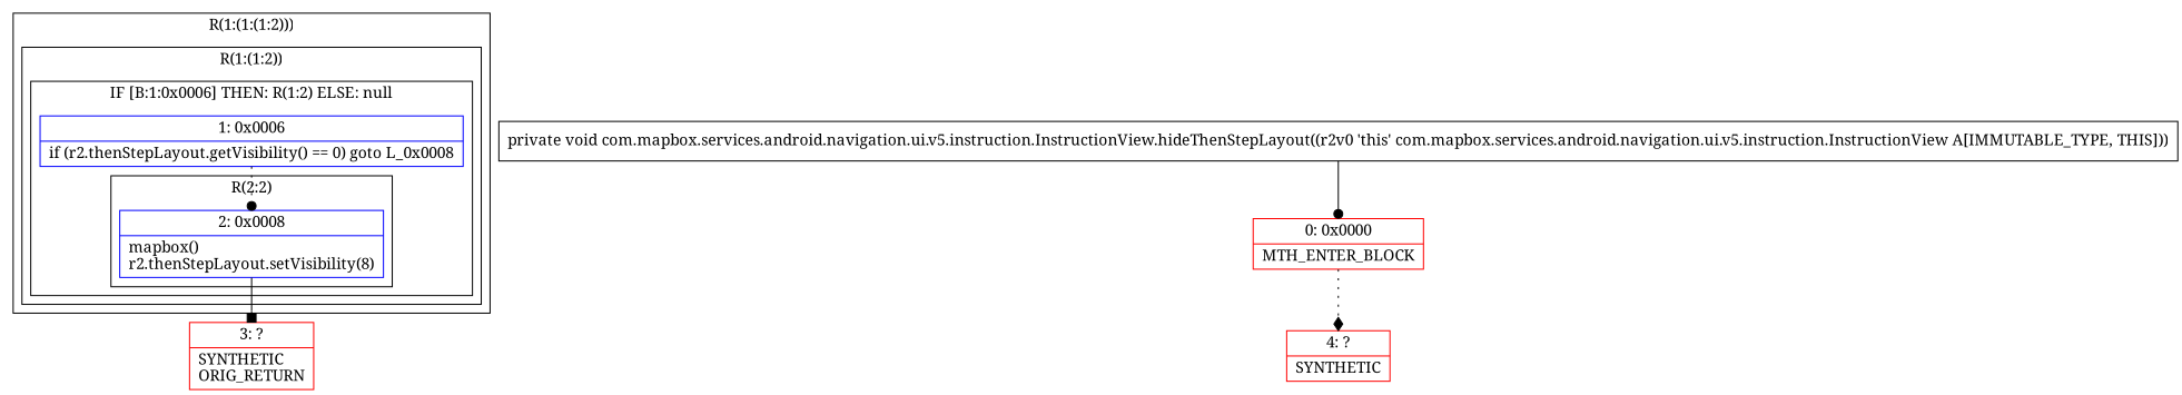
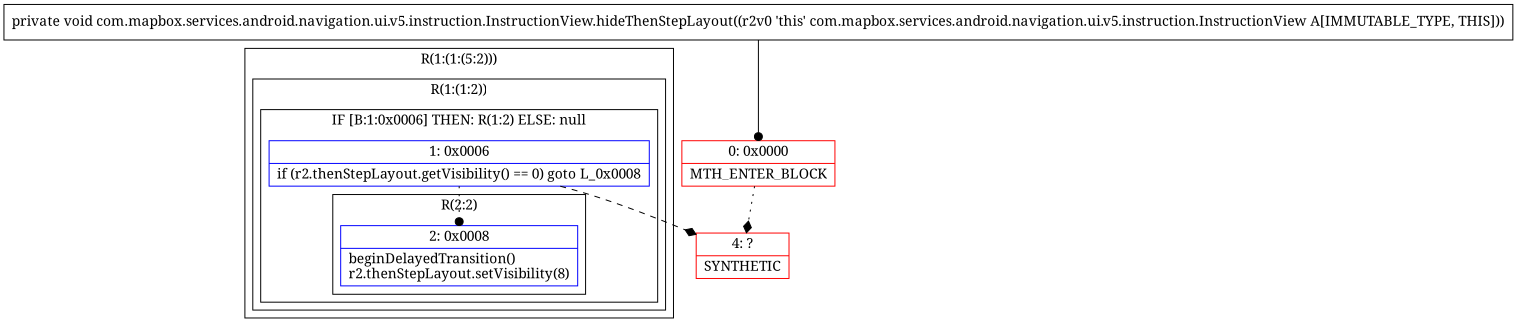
  digraph {
    fontname="Noto Serif"
    node [color=red fontname="Noto Serif" shape=record]
    edge [arrowhead=dot fontname="Noto Serif" style=solid]
-   n1 [color=blue label="{2\:\ 0x0008|mapbox()\lr2.thenStepLayout.setVisibility(8)\l}"]
+   n1 [color=blue label="{2\:\ 0x0008|beginDelayedTransition()\lr2.thenStepLayout.setVisibility(8)\l}"]
    n2 [color=blue label="{1\:\ 0x0006|if (r2.thenStepLayout.getVisibility() == 0) goto L_0x0008\l}"]
-   n3 [label="{3\:\ ?|SYNTHETIC\lORIG_RETURN\l}"]
    n4 [label="{4\:\ ?|SYNTHETIC\l}"]
    n5 [label="{0\:\ 0x0000|MTH_ENTER_BLOCK\l}"]
    n6 [label="{private void com.mapbox.services.android.navigation.ui.v5.instruction.InstructionView.hideThenStepLayout((r2v0 'this' com.mapbox.services.android.navigation.ui.v5.instruction.InstructionView A[IMMUTABLE_TYPE, THIS])) }" color=""]
    subgraph cluster_1 {
-     label="R(1:(1:(1:2)))"
+     label="R(1:(1:(5:2)))"
      subgraph cluster_2 {
        label="R(1:(1:2))"
        subgraph cluster_3 {
          label="IF [B:1:0x0006] THEN: R(1:2) ELSE: null"
          n2
          subgraph cluster_4 {
            label="R(2:2)"
            n1
          }
        }
      }
    }
-   n1 -> n3 [arrowhead=box]
    n2 -> n1 [style=dotted]
+   n2 -> n4 [arrowhead=diamond style=dashed]
    n5 -> n4 [arrowhead=diamond style=dotted]
    n6 -> n5
  }
